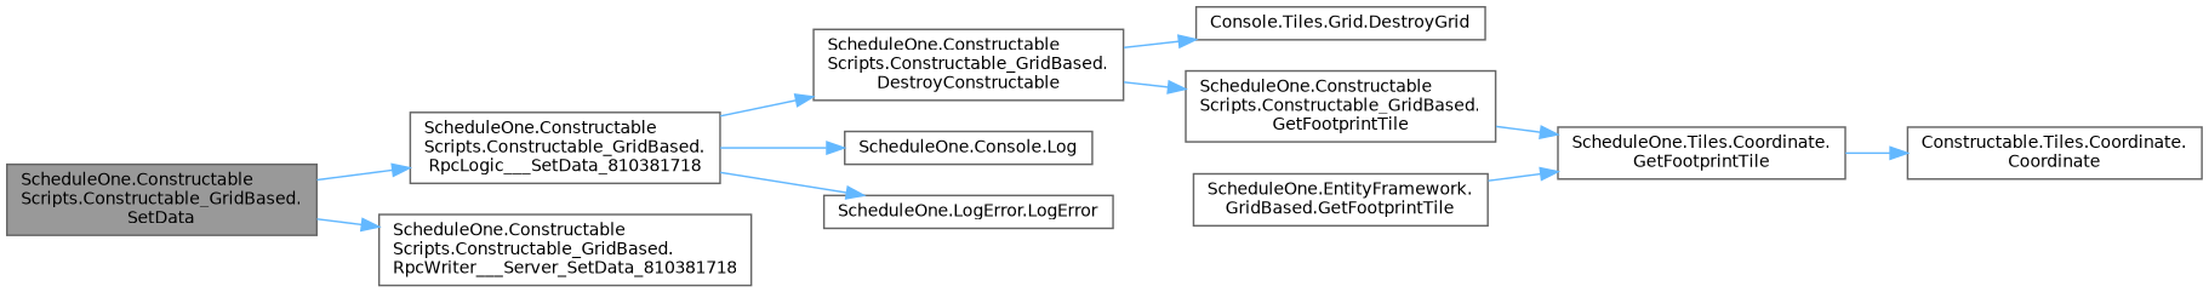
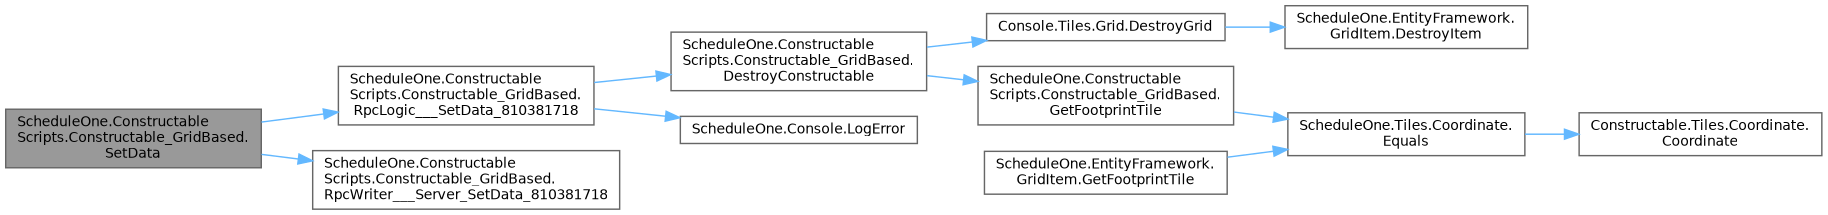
  digraph {
    rankdir=LR
    node [color=grey40 fillcolor=white fontname=Helvetica fontsize=10 shape=box style=filled]
    edge [color=steelblue1 fontname=Helvetica fontsize=10 labelfontname=Helvetica labelfontsize=10 style=solid]
    n1 [color=gray40 fillcolor=grey60 fontcolor=black height=0.2 label="ScheduleOne.Constructable\lScripts.Constructable_GridBased.\lSetData" width=0.4]
    n2 [height=0.2 label="ScheduleOne.Constructable\lScripts.Constructable_GridBased.\lRpcLogic___SetData_810381718" width=0.4]
    n3 [height=0.2 label="ScheduleOne.Constructable\lScripts.Constructable_GridBased.\lRpcWriter___Server_SetData_810381718" width=0.4]
    n4 [height=0.2 label="ScheduleOne.Constructable\lScripts.Constructable_GridBased.\lDestroyConstructable" width=0.4]
-   n5 [height=0.2 label="ScheduleOne.Console.Log" width=0.4]
-   n6 [height=0.2 label="ScheduleOne.LogError.LogError" width=0.4]
+   n6 [height=0.2 label="ScheduleOne.Console.LogError" width=0.4]
    n7 [height=0.2 label="Console.Tiles.Grid.DestroyGrid" width=0.4]
    n8 [height=0.2 label="ScheduleOne.Constructable\lScripts.Constructable_GridBased.\lGetFootprintTile" width=0.4]
-   n10 [height=0.2 label="ScheduleOne.Tiles.Coordinate.\lGetFootprintTile" width=0.4]
-   n11 [height=0.2 label="ScheduleOne.EntityFramework.\lGridBased.GetFootprintTile" width=0.4]
+   n9 [height=0.2 label="ScheduleOne.EntityFramework.\lGridItem.DestroyItem" width=0.4]
+   n10 [height=0.2 label="ScheduleOne.Tiles.Coordinate.\lEquals" width=0.4]
+   n11 [height=0.2 label="ScheduleOne.EntityFramework.\lGridItem.GetFootprintTile" width=0.4]
    n12 [height=0.2 label="Constructable.Tiles.Coordinate.\lCoordinate" width=0.4]
    n1 -> n2
    n1 -> n3
    n2 -> n4
-   n2 -> n5
    n2 -> n6
    n4 -> n7
    n4 -> n8
+   n7 -> n9
    n8 -> n10
    n10 -> n12
    n11 -> n10
  }
